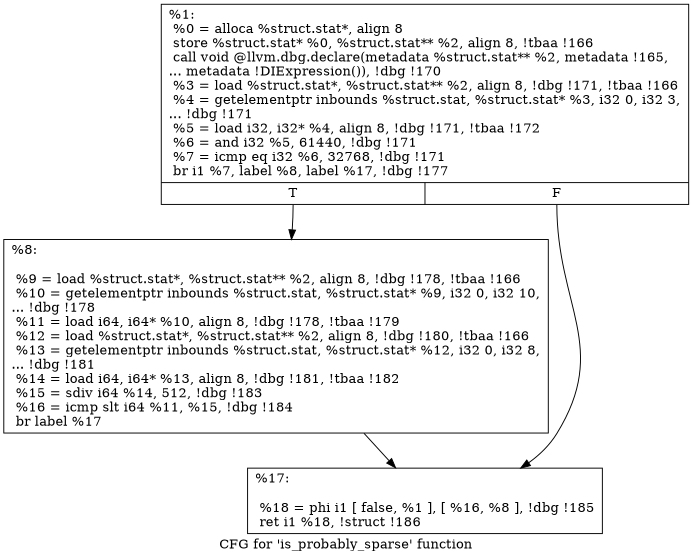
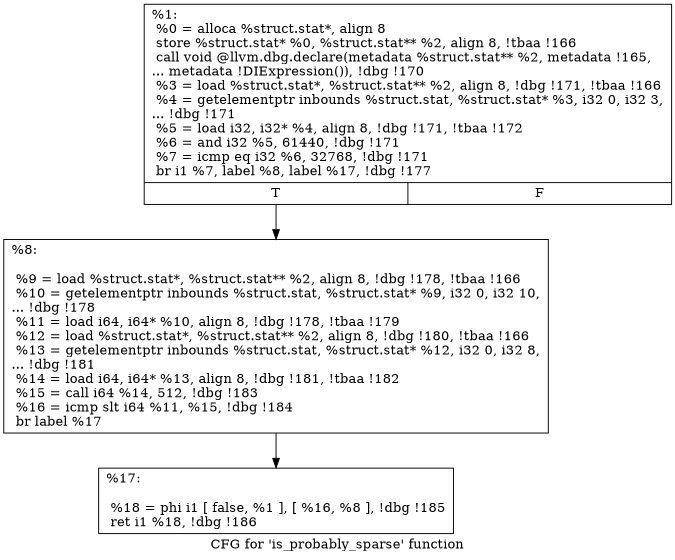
  digraph {
    label="CFG for 'is_probably_sparse' function"
    node [shape=record]
    n1 [label="{%1:\l  %0 = alloca %struct.stat*, align 8\l  store %struct.stat* %0, %struct.stat** %2, align 8, !tbaa !166\l  call void @llvm.dbg.declare(metadata %struct.stat** %2, metadata !165,\l... metadata !DIExpression()), !dbg !170\l  %3 = load %struct.stat*, %struct.stat** %2, align 8, !dbg !171, !tbaa !166\l  %4 = getelementptr inbounds %struct.stat, %struct.stat* %3, i32 0, i32 3,\l... !dbg !171\l  %5 = load i32, i32* %4, align 8, !dbg !171, !tbaa !172\l  %6 = and i32 %5, 61440, !dbg !171\l  %7 = icmp eq i32 %6, 32768, !dbg !171\l  br i1 %7, label %8, label %17, !dbg !177\l|{<s0>T|<s1>F}}"]
-   n2 [label="{%8:\l\l  %9 = load %struct.stat*, %struct.stat** %2, align 8, !dbg !178, !tbaa !166\l  %10 = getelementptr inbounds %struct.stat, %struct.stat* %9, i32 0, i32 10,\l... !dbg !178\l  %11 = load i64, i64* %10, align 8, !dbg !178, !tbaa !179\l  %12 = load %struct.stat*, %struct.stat** %2, align 8, !dbg !180, !tbaa !166\l  %13 = getelementptr inbounds %struct.stat, %struct.stat* %12, i32 0, i32 8,\l... !dbg !181\l  %14 = load i64, i64* %13, align 8, !dbg !181, !tbaa !182\l  %15 = sdiv i64 %14, 512, !dbg !183\l  %16 = icmp slt i64 %11, %15, !dbg !184\l  br label %17\l}"]
-   n3 [label="{%17:\l\l  %18 = phi i1 [ false, %1 ], [ %16, %8 ], !dbg !185\l  ret i1 %18, !struct !186\l}"]
+   n2 [label="{%8:\l\l  %9 = load %struct.stat*, %struct.stat** %2, align 8, !dbg !178, !tbaa !166\l  %10 = getelementptr inbounds %struct.stat, %struct.stat* %9, i32 0, i32 10,\l... !dbg !178\l  %11 = load i64, i64* %10, align 8, !dbg !178, !tbaa !179\l  %12 = load %struct.stat*, %struct.stat** %2, align 8, !dbg !180, !tbaa !166\l  %13 = getelementptr inbounds %struct.stat, %struct.stat* %12, i32 0, i32 8,\l... !dbg !181\l  %14 = load i64, i64* %13, align 8, !dbg !181, !tbaa !182\l  %15 = call i64 %14, 512, !dbg !183\l  %16 = icmp slt i64 %11, %15, !dbg !184\l  br label %17\l}"]
+   n3 [label="{%17:\l\l  %18 = phi i1 [ false, %1 ], [ %16, %8 ], !dbg !185\l  ret i1 %18, !dbg !186\l}"]
    n1 -> n2 [tailport=s0]
-   n1 -> n3 [tailport=s1]
    n2 -> n3
  }
